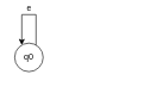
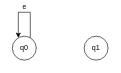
  <mxCell id="0" />
  <mxCell id="1" parent="0" />
  <mxCell id="2" value="q0" style="ellipse;whiteSpace=wrap;html=1;aspect=fixed;" parent="1" vertex="1"><mxGeometry x="20" y="60" width="40" height="40" as="geometry" /></mxCell>
+ <mxCell id="3" value="q1" style="ellipse;whiteSpace=wrap;html=1;aspect=fixed;" parent="1" vertex="1"><mxGeometry x="140" y="60" width="40" height="40" as="geometry" /></mxCell>
  <mxCell id="4" style="edgeStyle=orthogonalEdgeStyle;rounded=0;orthogonalLoop=1;jettySize=auto;html=1;" parent="1" source="2" target="2" edge="1"><mxGeometry relative="1" as="geometry"><mxPoint x="45" y="80" as="sourcePoint" /><mxPoint x="35" y="62.679" as="targetPoint" /><Array as="points"><mxPoint x="50" y="20" /><mxPoint x="30" y="20" /></Array></mxGeometry></mxCell>
  <mxCell id="5" value="e" style="edgeLabel;html=1;align=center;verticalAlign=middle;resizable=0;points=[];" parent="4" vertex="1" connectable="0"><mxGeometry x="-0.114" y="1" relative="1" as="geometry"><mxPoint x="-6" y="-11" as="offset" /></mxGeometry></mxCell>
